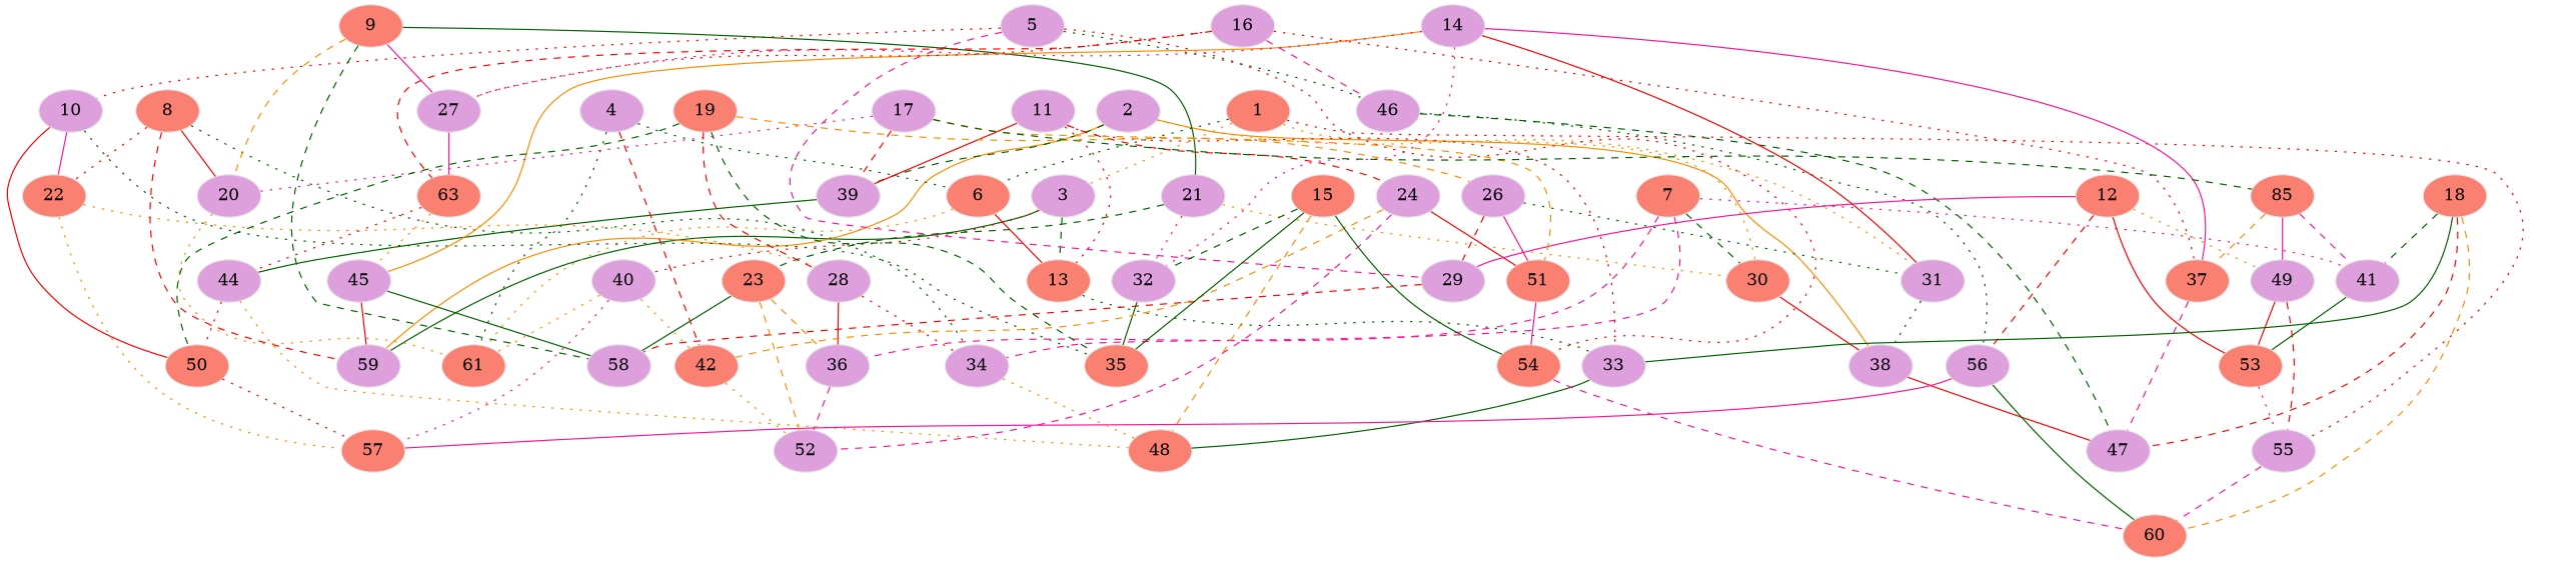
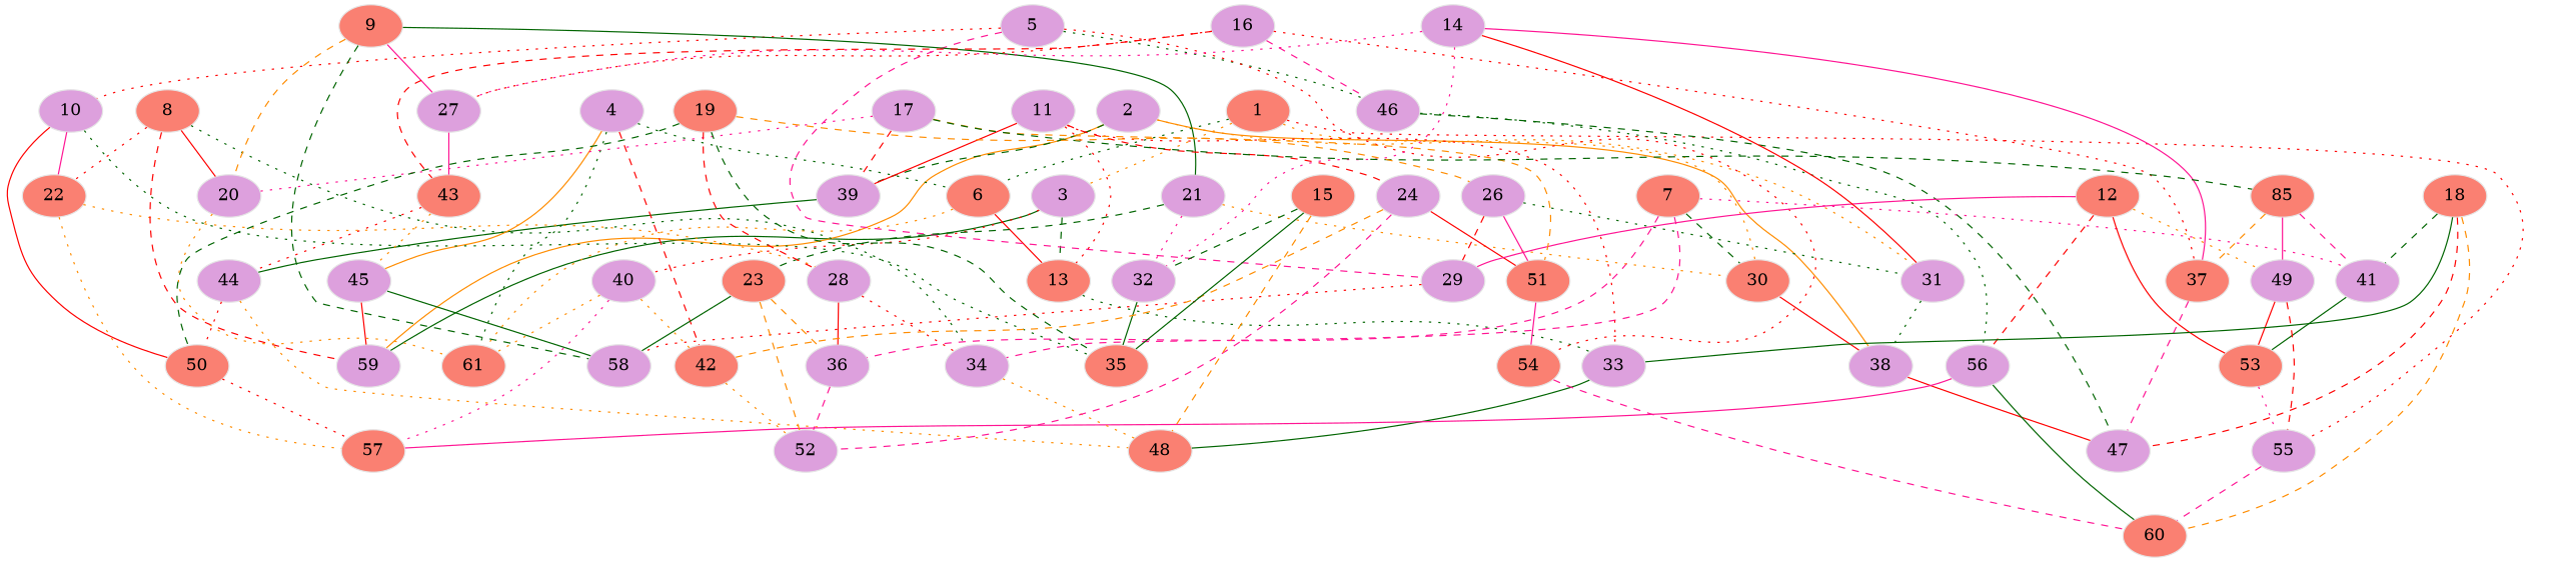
  graph {
    node [color=gray90 fillcolor=plum style=filled]
    edge [color=red style=dotted]
    1 [fillcolor=salmon]
    3
    6 [fillcolor=salmon]
    30 [fillcolor=salmon]
    55
    59
    13 [fillcolor=salmon]
    40
    61 [fillcolor=salmon]
    38
    60 [fillcolor=salmon]
    2
    31
    39
    47
    44
    33
    42 [fillcolor=salmon]
    57 [fillcolor=salmon]
    4
    45
    52
    58
    5
    10
    29
    46
    54 [fillcolor=salmon]
    22 [fillcolor=salmon]
    35 [fillcolor=salmon]
    50 [fillcolor=salmon]
    56
    7 [fillcolor=salmon]
    34
    36
    41
    48 [fillcolor=salmon]
    53 [fillcolor=salmon]
    8 [fillcolor=salmon]
    20
    28
    9 [fillcolor=salmon]
    21
    27
    32
    23 [fillcolor=salmon]
-   43 [fillcolor=salmon label=63]
+   43 [fillcolor=salmon]
    11
    24
    51 [fillcolor=salmon]
    12 [fillcolor=salmon]
    49
    14
    37 [fillcolor=salmon]
    15 [fillcolor=salmon]
    16
    17
    n58 [fillcolor=salmon label=85]
    18 [fillcolor=salmon]
    19 [fillcolor=salmon]
    26
    1 -- 3 [color=darkorange]
    1 -- 6 [color=darkgreen]
    1 -- 30 [color=darkorange]
    1 -- 55
    3 -- 59 [color=darkgreen style=solid]
    3 -- 13 [color=darkgreen style=dashed]
    3 -- 40
    6 -- 13 [style=solid]
    6 -- 61 [color=darkorange]
    30 -- 38 [style=solid]
    55 -- 60 [color=deeppink style=dashed]
    13 -- 33 [color=darkgreen]
    40 -- 61 [color=darkorange]
    40 -- 42 [color=darkorange]
    40 -- 57 [color=deeppink]
    38 -- 47 [style=solid]
    2 -- 59 [color=darkorange style=solid]
    2 -- 38 [color=darkorange style=solid]
    2 -- 31 [color=darkorange]
    2 -- 39 [color=darkgreen style=dashed]
    31 -- 38 [color=darkgreen]
    39 -- 44 [color=darkgreen style=solid]
    44 -- 50
    44 -- 48 [color=darkorange]
    33 -- 48 [color=darkgreen style=solid]
    42 -- 52 [color=darkorange]
    4 -- 6 [color=darkgreen]
    4 -- 61 [color=darkgreen]
    4 -- 42 [style=dashed]
-   14 -- 45 [color=darkorange style=solid]
+   4 -- 45 [color=darkorange style=solid]
    45 -- 59 [style=solid]
    45 -- 58 [color=darkgreen style=solid]
    5 -- 10
    5 -- 29 [color=deeppink style=dashed]
    5 -- 46 [color=darkgreen]
    5 -- 54
    10 -- 22 [color=deeppink style=solid]
    10 -- 35 [color=darkgreen]
    10 -- 50 [style=solid]
-   29 -- 58 [style=dashed]
+   29 -- 58
    46 -- 47 [color=darkgreen style=dashed]
    46 -- 56 [color=darkgreen]
    54 -- 60 [color=deeppink style=dashed]
    22 -- 57 [color=darkorange]
    22 -- 28 [color=darkorange]
    50 -- 57
    56 -- 60 [color=darkgreen style=solid]
    56 -- 57 [color=deeppink style=solid]
    7 -- 30 [color=darkgreen style=dashed]
    7 -- 34 [color=deeppink style=dashed]
    7 -- 36 [color=deeppink style=dashed]
    7 -- 41 [color=deeppink]
    34 -- 48 [color=darkorange]
    36 -- 52 [color=deeppink style=dashed]
    41 -- 53 [color=darkgreen style=solid]
    53 -- 55 [color=deeppink]
    8 -- 59 [style=dashed]
    8 -- 22
    8 -- 34 [color=darkgreen]
    8 -- 20 [style=solid]
    20 -- 61 [color=darkorange]
    28 -- 34
    28 -- 36 [style=solid]
    9 -- 58 [color=darkgreen style=dashed]
    9 -- 20 [color=darkorange style=dashed]
    9 -- 21 [color=darkgreen style=solid]
    9 -- 27 [color=deeppink style=solid]
    21 -- 30 [color=darkorange]
    21 -- 32 [color=deeppink]
    21 -- 23 [color=darkgreen style=dashed]
    27 -- 43 [color=deeppink style=solid]
    32 -- 35 [color=darkgreen style=solid]
    23 -- 52 [color=darkorange style=dashed]
    23 -- 58 [color=darkgreen style=solid]
    23 -- 36 [color=darkorange style=dashed]
    43 -- 44
    43 -- 45 [color=darkorange]
    11 -- 13
    11 -- 39 [style=solid]
    11 -- 33
    11 -- 24 [style=dashed]
    24 -- 42 [color=darkorange style=dashed]
    24 -- 52 [color=deeppink style=dashed]
    24 -- 51 [style=solid]
    51 -- 54 [color=deeppink style=solid]
    12 -- 29 [color=deeppink style=solid]
    12 -- 56 [style=dashed]
    12 -- 53 [style=solid]
    12 -- 49 [color=darkorange]
    49 -- 55 [style=dashed]
    49 -- 53 [style=solid]
    14 -- 31 [style=solid]
    14 -- 27 [color=deeppink]
    14 -- 32 [color=deeppink]
    14 -- 37 [color=deeppink style=solid]
    37 -- 47 [color=deeppink style=dashed]
-   15 -- 54 [color=darkgreen style=solid]
    15 -- 35 [color=darkgreen style=solid]
    15 -- 48 [color=darkorange style=dashed]
    15 -- 32 [color=darkgreen style=dashed]
    16 -- 46 [color=deeppink style=dashed]
    16 -- 27
    16 -- 43 [style=dashed]
    16 -- 37
    17 -- 39 [style=dashed]
    17 -- 20 [color=deeppink]
    17 -- 51 [color=darkorange style=dashed]
    17 -- n58 [color=darkgreen style=dashed]
    n58 -- 41 [color=deeppink style=dashed]
    n58 -- 49 [color=deeppink style=solid]
    n58 -- 37 [color=darkorange style=dashed]
    18 -- 60 [color=darkorange style=dashed]
    18 -- 47 [style=dashed]
    18 -- 33 [color=darkgreen style=solid]
    18 -- 41 [color=darkgreen style=dashed]
    19 -- 35 [color=darkgreen style=dashed]
    19 -- 50 [color=darkgreen style=dashed]
    19 -- 28 [style=dashed]
    19 -- 26 [color=darkorange style=dashed]
    26 -- 31 [color=darkgreen]
    26 -- 29 [style=dashed]
    26 -- 51 [color=deeppink style=solid]
  }
